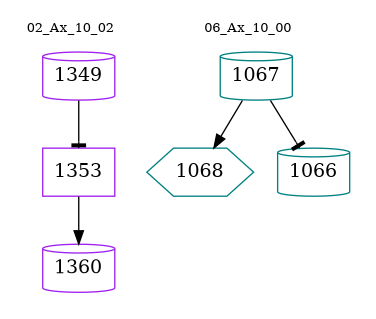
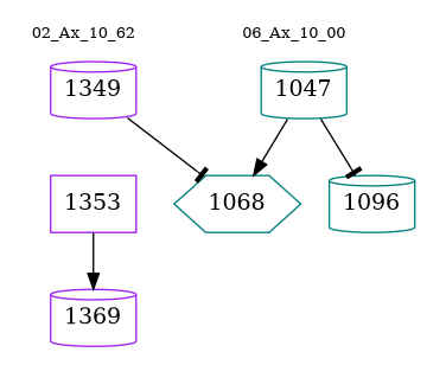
  digraph {
    node [color=purple shape=cylinder]
    edge [arrowhead=tee color=black]
    n1 [label=1349]
    n2 [label=1353 shape=box]
-   n3 [label=1360]
+   n3 [label=1369]
    n4 [color=teal label=1068 shape=hexagon]
-   n5 [color=teal label=1067]
-   n6 [color=teal label=1066]
+   n5 [color=teal label=1047]
+   n6 [color=teal label=1096]
    subgraph cluster_1 {
      color=white
      fontsize=10
-     label="02_Ax_10_02"
+     label="02_Ax_10_62"
      n1
      n2
      n3
    }
    subgraph cluster_2 {
      color=white
      fontsize=10
      label="06_Ax_10_00"
      n4
      n5
      n6
    }
-   n1 -> n2
+   n1 -> n4
    n2 -> n3 [arrowhead=normal]
    n5 -> n4 [arrowhead=normal]
    n5 -> n6
  }
